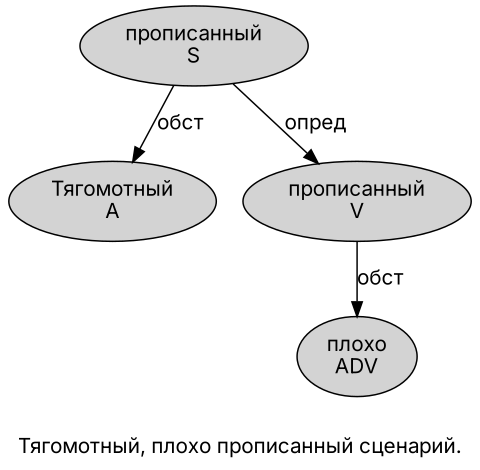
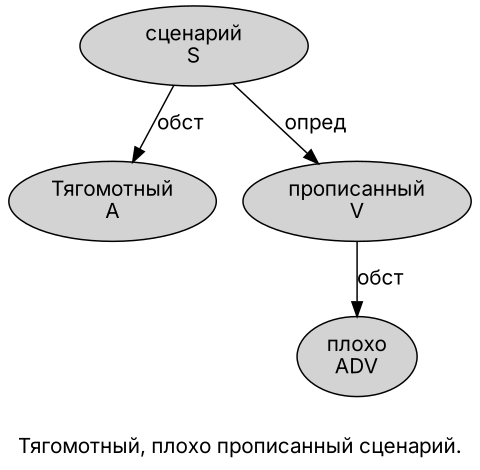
  digraph {
    fontname=Inter
    label="Тягомотный, плохо прописанный сценарий."
    node [fillcolor=lightgray fontname=Inter penwidth=1 shape=ellipse style=filled]
    edge [fontname=Inter]
    n1 [label="Тягомотный\nA"]
    n2 [label="плохо\nADV"]
    n3 [label="прописанный\nV"]
-   n4 [label="прописанный\nS"]
+   n4 [label="сценарий\nS"]
    n3 -> n2 [label="обст"]
    n4 -> n1 [label="обст"]
    n4 -> n3 [label="опред"]
  }
